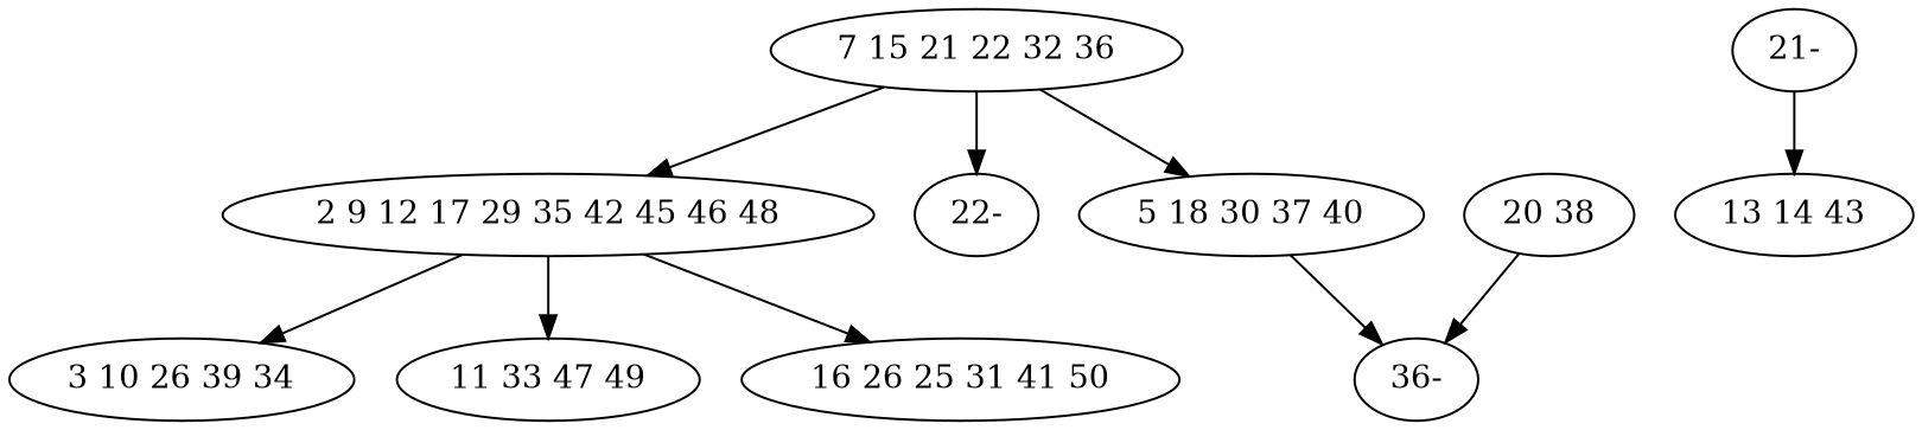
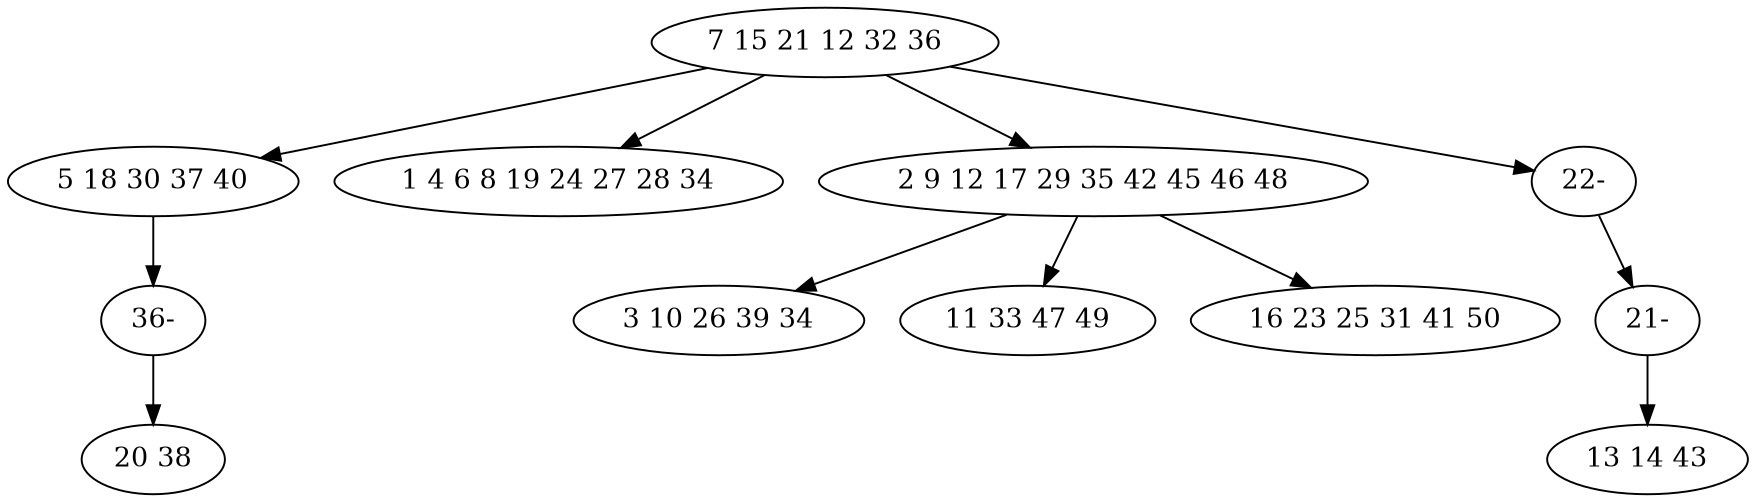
  digraph {
-   n1 [label="7 15 21 22 32 36"]
+   n1 [label="7 15 21 12 32 36"]
    n2 [label="5 18 30 37 40"]
+   n3 [label="1 4 6 8 19 24 27 28 34"]
    n4 [label="2 9 12 17 29 35 42 45 46 48"]
    n5 [label="22-"]
    n6 [label="36-"]
    n7 [label="3 10 26 39 34"]
    n8 [label="11 33 47 49"]
-   n9 [label="16 26 25 31 41 50"]
+   n9 [label="16 23 25 31 41 50"]
    n10 [label="21-"]
    n11 [label="20 38"]
    n12 [label="13 14 43"]
    n1 -> n2
+   n1 -> n3
    n1 -> n4
    n1 -> n5
    n2 -> n6
    n4 -> n7
    n4 -> n8
    n4 -> n9
-   n11 -> n6
+   n5 -> n10
+   n6 -> n11
    n10 -> n12
  }
